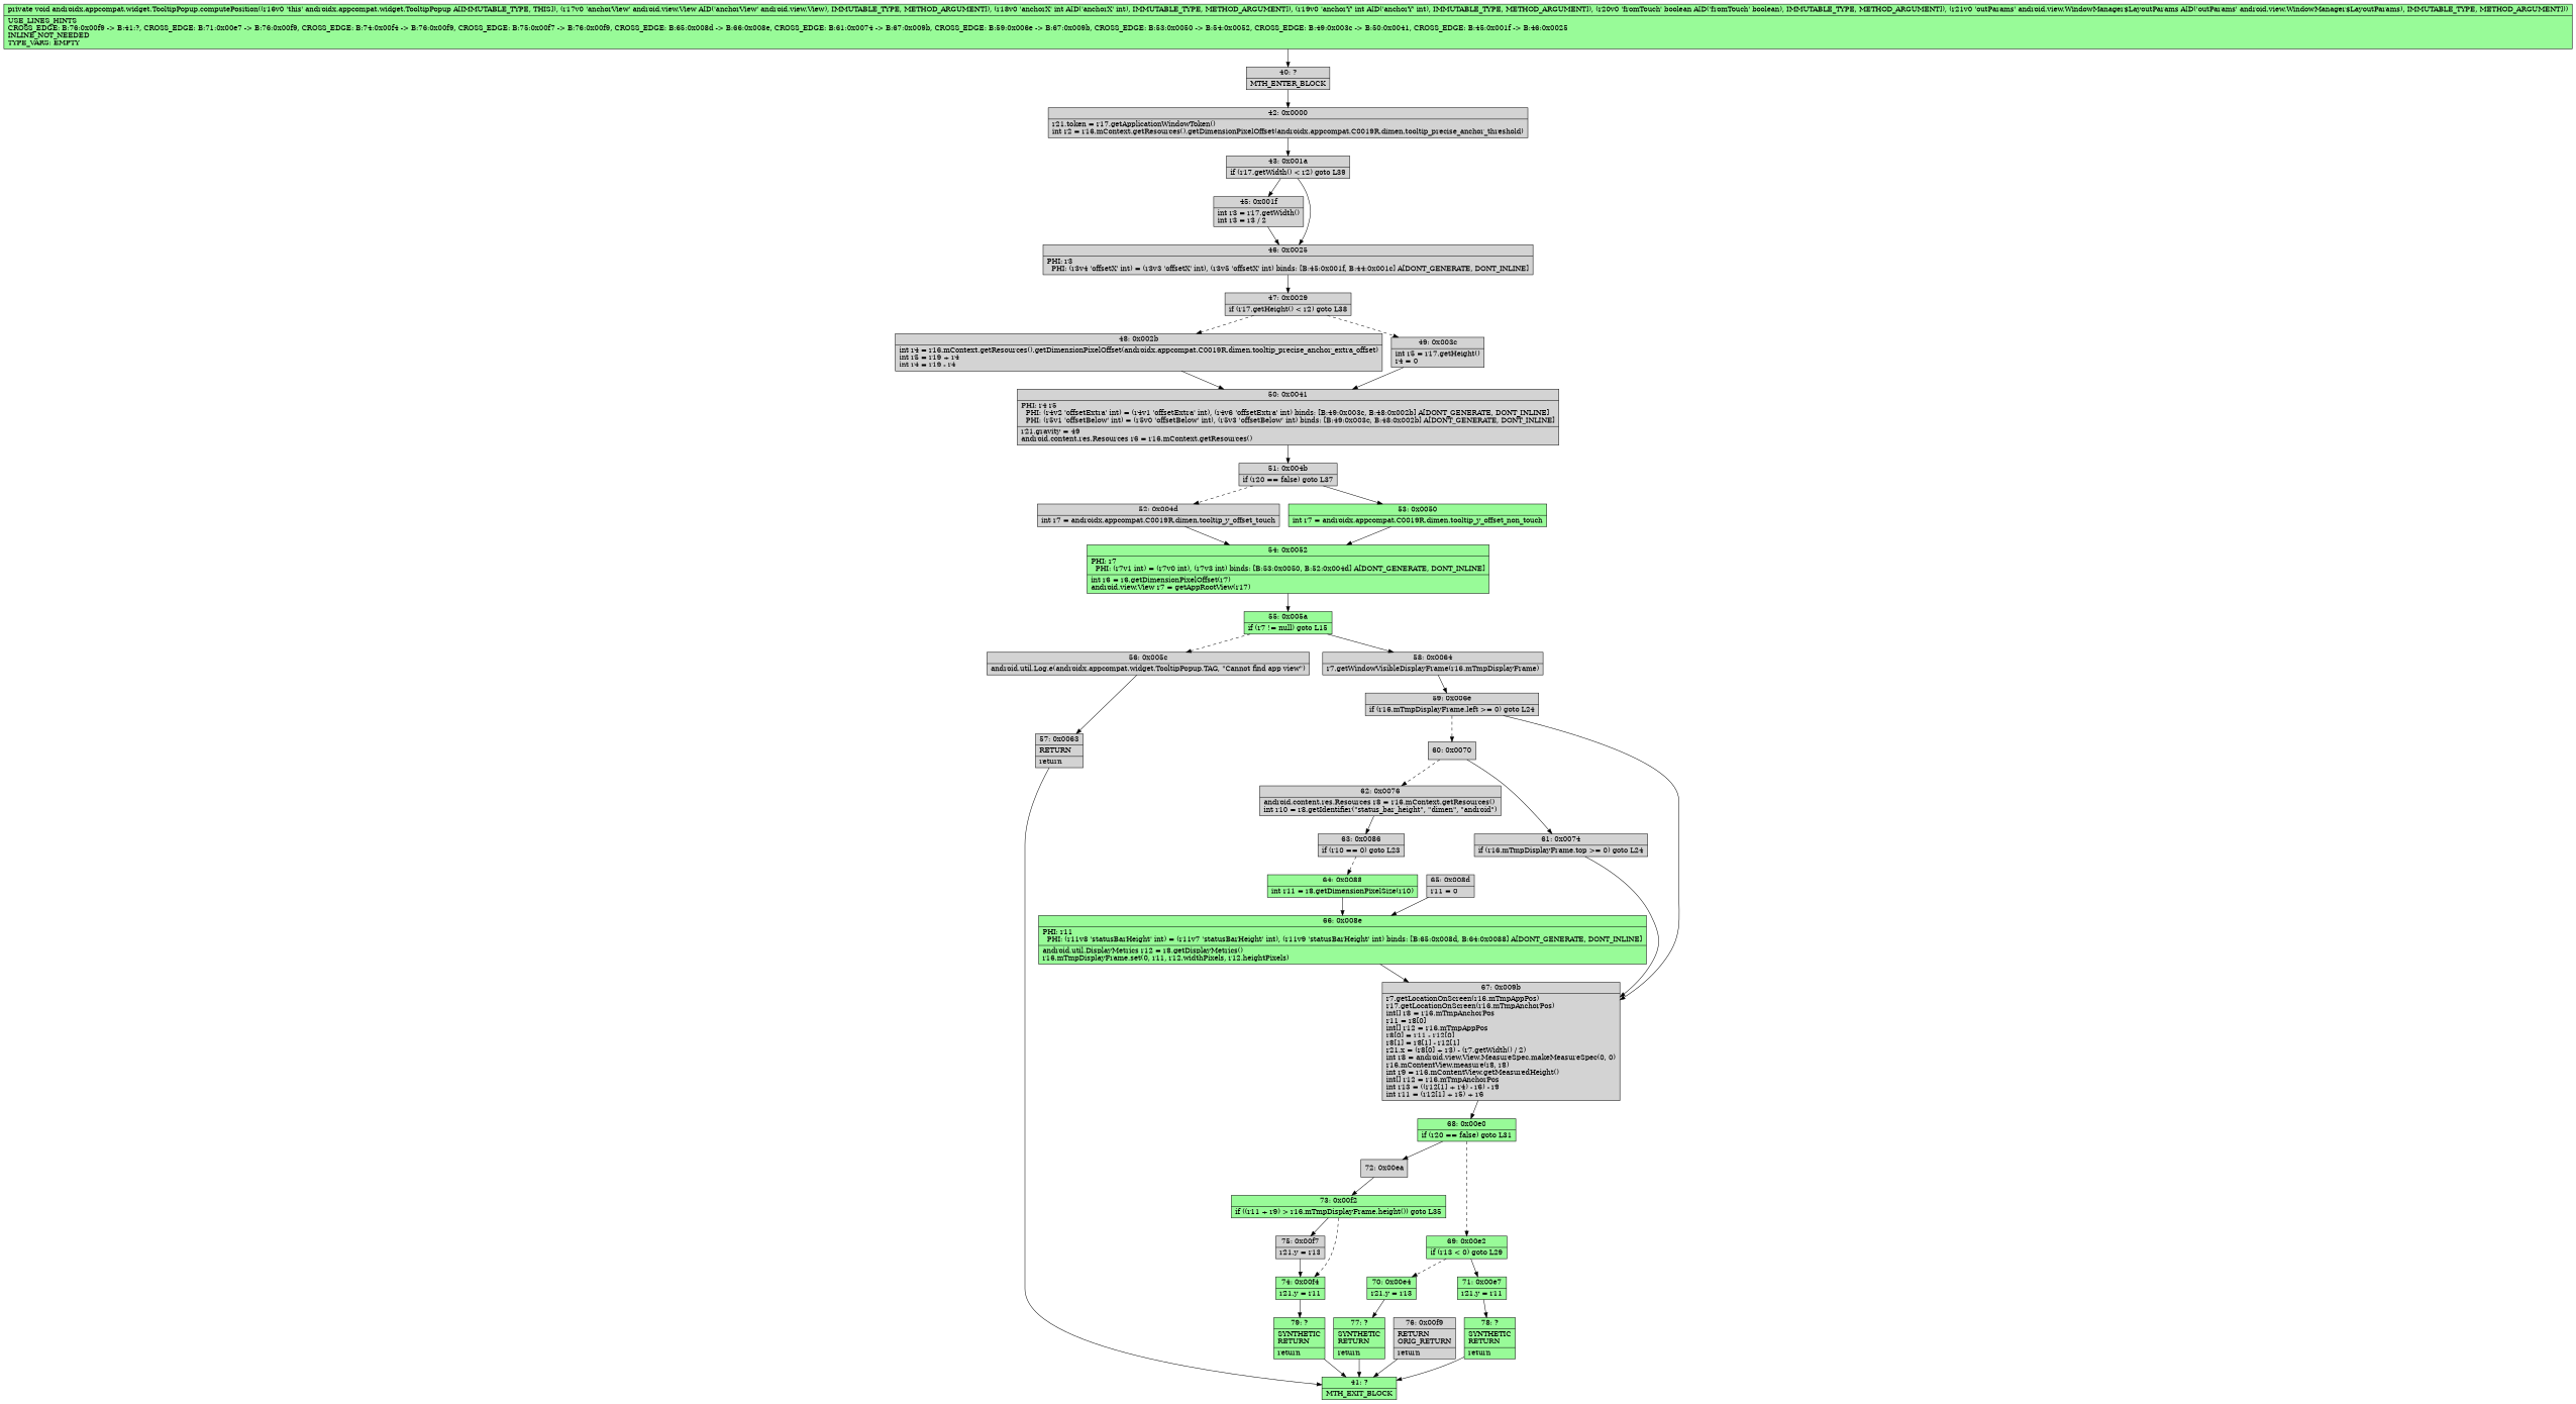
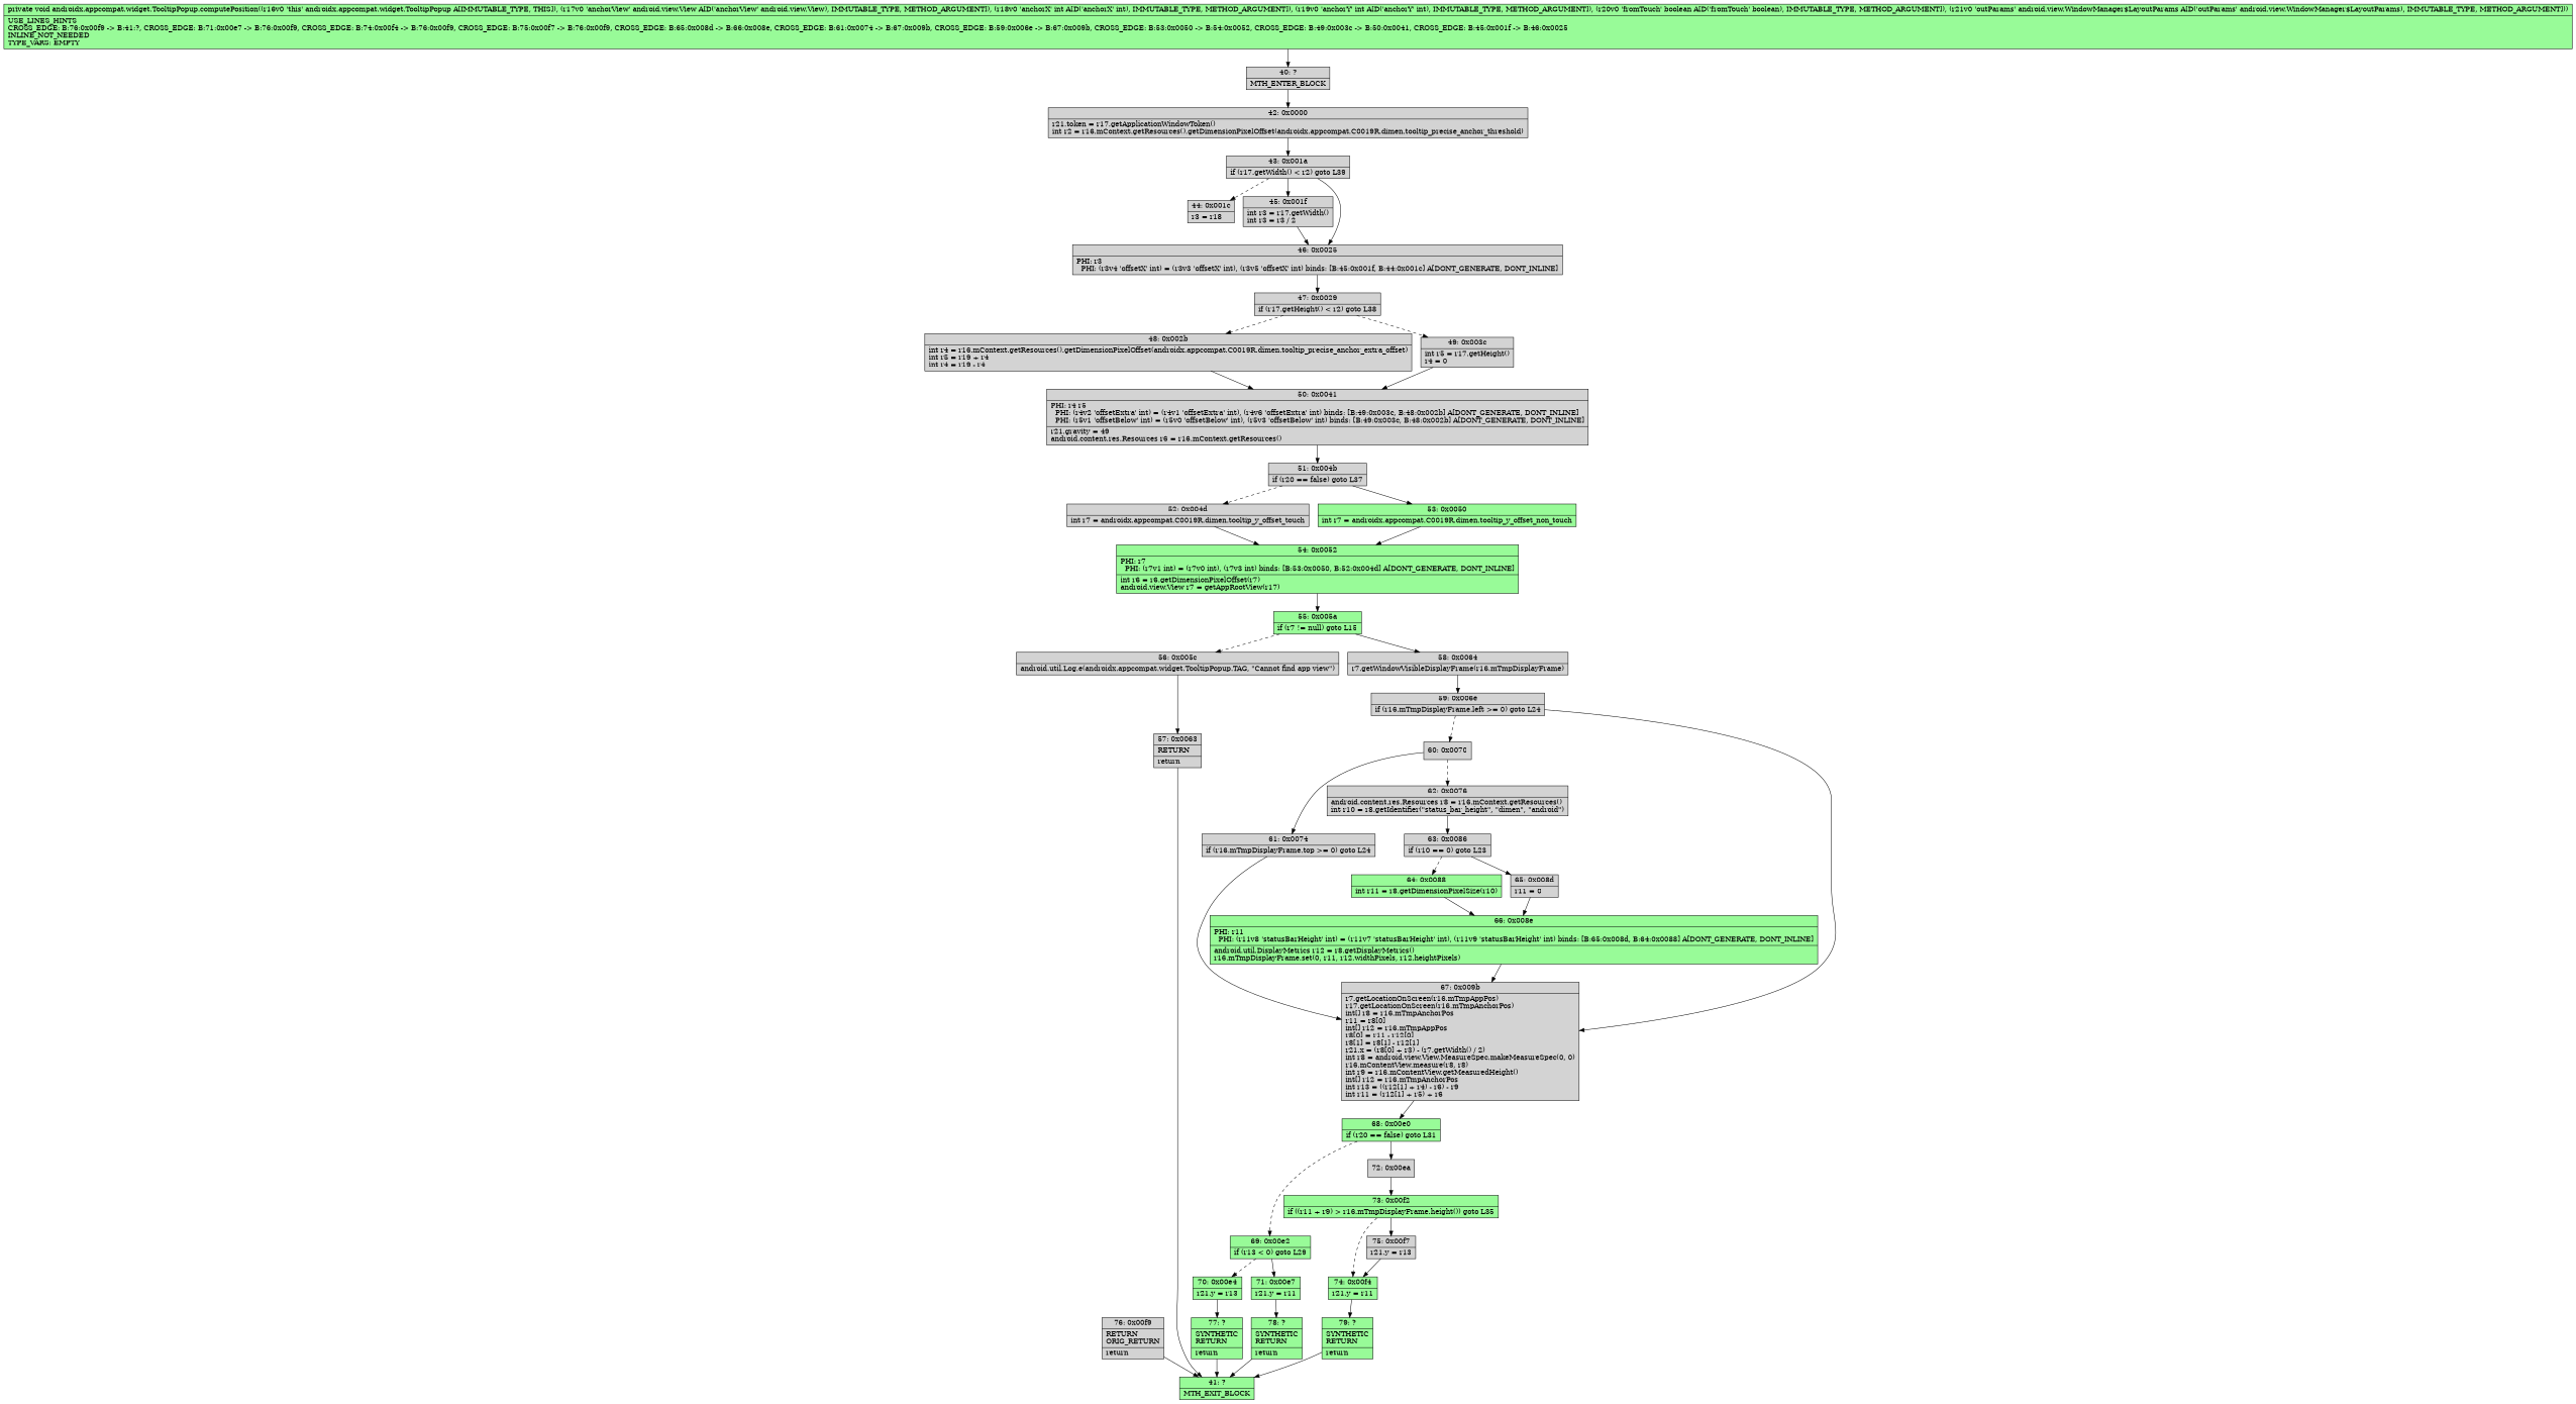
  digraph {
    node [fillcolor=lightgrey shape=record style=filled]
    n1 [label="{40\:\ ?|MTH_ENTER_BLOCK\l}"]
    n2 [label="{42\:\ 0x0000|r21.token = r17.getApplicationWindowToken()\lint r2 = r16.mContext.getResources().getDimensionPixelOffset(androidx.appcompat.C0019R.dimen.tooltip_precise_anchor_threshold)\l}"]
    n3 [label="{43\:\ 0x001a|if (r17.getWidth() \< r2) goto L39\l}"]
+   n4 [label="{44\:\ 0x001c|r3 = r18\l}"]
    n5 [label="{45\:\ 0x001f|int r3 = r17.getWidth()\lint r3 = r3 \/ 2\l}"]
    n6 [label="{46\:\ 0x0025|PHI: r3 \l  PHI: (r3v4 'offsetX' int) = (r3v3 'offsetX' int), (r3v5 'offsetX' int) binds: [B:45:0x001f, B:44:0x001c] A[DONT_GENERATE, DONT_INLINE]\l}"]
    n7 [label="{47\:\ 0x0029|if (r17.getHeight() \< r2) goto L38\l}"]
    n8 [label="{48\:\ 0x002b|int r4 = r16.mContext.getResources().getDimensionPixelOffset(androidx.appcompat.C0019R.dimen.tooltip_precise_anchor_extra_offset)\lint r5 = r19 + r4\lint r4 = r19 \- r4\l}"]
    n9 [label="{49\:\ 0x003c|int r5 = r17.getHeight()\lr4 = 0\l}"]
    n10 [label="{50\:\ 0x0041|PHI: r4 r5 \l  PHI: (r4v2 'offsetExtra' int) = (r4v1 'offsetExtra' int), (r4v6 'offsetExtra' int) binds: [B:49:0x003c, B:48:0x002b] A[DONT_GENERATE, DONT_INLINE]\l  PHI: (r5v1 'offsetBelow' int) = (r5v0 'offsetBelow' int), (r5v3 'offsetBelow' int) binds: [B:49:0x003c, B:48:0x002b] A[DONT_GENERATE, DONT_INLINE]\l|r21.gravity = 49\landroid.content.res.Resources r6 = r16.mContext.getResources()\l}"]
    n11 [label="{51\:\ 0x004b|if (r20 == false) goto L37\l}"]
    n12 [label="{52\:\ 0x004d|int r7 = androidx.appcompat.C0019R.dimen.tooltip_y_offset_touch\l}"]
    n13 [fillcolor=palegreen label="{53\:\ 0x0050|int r7 = androidx.appcompat.C0019R.dimen.tooltip_y_offset_non_touch\l}"]
    n14 [fillcolor=palegreen label="{54\:\ 0x0052|PHI: r7 \l  PHI: (r7v1 int) = (r7v0 int), (r7v3 int) binds: [B:53:0x0050, B:52:0x004d] A[DONT_GENERATE, DONT_INLINE]\l|int r6 = r6.getDimensionPixelOffset(r7)\landroid.view.View r7 = getAppRootView(r17)\l}"]
    n15 [fillcolor=palegreen label="{55\:\ 0x005a|if (r7 != null) goto L15\l}"]
    n16 [label="{56\:\ 0x005c|android.util.Log.e(androidx.appcompat.widget.TooltipPopup.TAG, \"Cannot find app view\")\l}"]
    n17 [label="{58\:\ 0x0064|r7.getWindowVisibleDisplayFrame(r16.mTmpDisplayFrame)\l}"]
    n18 [label="{57\:\ 0x0063|RETURN\l|return\l}"]
    n19 [label="{59\:\ 0x006e|if (r16.mTmpDisplayFrame.left \>= 0) goto L24\l}"]
    n20 [fillcolor=palegreen label="{41\:\ ?|MTH_EXIT_BLOCK\l}"]
    n21 [label="{60\:\ 0x0070}"]
    n22 [label="{67\:\ 0x009b|r7.getLocationOnScreen(r16.mTmpAppPos)\lr17.getLocationOnScreen(r16.mTmpAnchorPos)\lint[] r8 = r16.mTmpAnchorPos\lr11 = r8[0]\lint[] r12 = r16.mTmpAppPos\lr8[0] = r11 \- r12[0]\lr8[1] = r8[1] \- r12[1]\lr21.x = (r8[0] + r3) \- (r7.getWidth() \/ 2)\lint r8 = android.view.View.MeasureSpec.makeMeasureSpec(0, 0)\lr16.mContentView.measure(r8, r8)\lint r9 = r16.mContentView.getMeasuredHeight()\lint[] r12 = r16.mTmpAnchorPos\lint r13 = ((r12[1] + r4) \- r6) \- r9\lint r11 = (r12[1] + r5) + r6\l}"]
    n23 [label="{61\:\ 0x0074|if (r16.mTmpDisplayFrame.top \>= 0) goto L24\l}"]
    n24 [label="{62\:\ 0x0076|android.content.res.Resources r8 = r16.mContext.getResources()\lint r10 = r8.getIdentifier(\"status_bar_height\", \"dimen\", \"android\")\l}"]
    n25 [fillcolor=palegreen label="{68\:\ 0x00e0|if (r20 == false) goto L31\l}"]
    n26 [label="{63\:\ 0x0086|if (r10 == 0) goto L23\l}"]
    n27 [fillcolor=palegreen label="{64\:\ 0x0088|int r11 = r8.getDimensionPixelSize(r10)\l}"]
    n28 [label="{65\:\ 0x008d|r11 = 0\l}"]
    n29 [fillcolor=palegreen label="{66\:\ 0x008e|PHI: r11 \l  PHI: (r11v8 'statusBarHeight' int) = (r11v7 'statusBarHeight' int), (r11v9 'statusBarHeight' int) binds: [B:65:0x008d, B:64:0x0088] A[DONT_GENERATE, DONT_INLINE]\l|android.util.DisplayMetrics r12 = r8.getDisplayMetrics()\lr16.mTmpDisplayFrame.set(0, r11, r12.widthPixels, r12.heightPixels)\l}"]
    n30 [fillcolor=palegreen label="{69\:\ 0x00e2|if (r13 \< 0) goto L29\l}"]
    n31 [label="{72\:\ 0x00ea}"]
    n32 [fillcolor=palegreen label="{70\:\ 0x00e4|r21.y = r13\l}"]
    n33 [fillcolor=palegreen label="{71\:\ 0x00e7|r21.y = r11\l}"]
    n34 [fillcolor=palegreen label="{73\:\ 0x00f2|if ((r11 + r9) \> r16.mTmpDisplayFrame.height()) goto L35\l}"]
    n35 [fillcolor=palegreen label="{77\:\ ?|SYNTHETIC\lRETURN\l|return\l}"]
    n36 [fillcolor=palegreen label="{78\:\ ?|SYNTHETIC\lRETURN\l|return\l}"]
    n37 [fillcolor=palegreen label="{74\:\ 0x00f4|r21.y = r11\l}"]
    n38 [label="{75\:\ 0x00f7|r21.y = r13\l}"]
    n39 [fillcolor=palegreen label="{79\:\ ?|SYNTHETIC\lRETURN\l|return\l}"]
    n40 [label="{76\:\ 0x00f9|RETURN\lORIG_RETURN\l|return\l}"]
    n41 [fillcolor=palegreen label="{private void androidx.appcompat.widget.TooltipPopup.computePosition((r16v0 'this' androidx.appcompat.widget.TooltipPopup A[IMMUTABLE_TYPE, THIS]), (r17v0 'anchorView' android.view.View A[D('anchorView' android.view.View), IMMUTABLE_TYPE, METHOD_ARGUMENT]), (r18v0 'anchorX' int A[D('anchorX' int), IMMUTABLE_TYPE, METHOD_ARGUMENT]), (r19v0 'anchorY' int A[D('anchorY' int), IMMUTABLE_TYPE, METHOD_ARGUMENT]), (r20v0 'fromTouch' boolean A[D('fromTouch' boolean), IMMUTABLE_TYPE, METHOD_ARGUMENT]), (r21v0 'outParams' android.view.WindowManager$LayoutParams A[D('outParams' android.view.WindowManager$LayoutParams), IMMUTABLE_TYPE, METHOD_ARGUMENT]))  | USE_LINES_HINTS\lCROSS_EDGE: B:76:0x00f9 \-\> B:41:?, CROSS_EDGE: B:71:0x00e7 \-\> B:76:0x00f9, CROSS_EDGE: B:74:0x00f4 \-\> B:76:0x00f9, CROSS_EDGE: B:75:0x00f7 \-\> B:76:0x00f9, CROSS_EDGE: B:65:0x008d \-\> B:66:0x008e, CROSS_EDGE: B:61:0x0074 \-\> B:67:0x009b, CROSS_EDGE: B:59:0x006e \-\> B:67:0x009b, CROSS_EDGE: B:53:0x0050 \-\> B:54:0x0052, CROSS_EDGE: B:49:0x003c \-\> B:50:0x0041, CROSS_EDGE: B:45:0x001f \-\> B:46:0x0025\lINLINE_NOT_NEEDED\lTYPE_VARS: EMPTY\l}"]
    n1 -> n2
    n2 -> n3
+   n3 -> n4 [style=dashed]
    n3 -> n5
    n3 -> n6
    n5 -> n6
    n6 -> n7
    n7 -> n8 [style=dashed]
    n7 -> n9 [style=dashed]
    n8 -> n10
    n9 -> n10
    n10 -> n11
    n11 -> n12 [style=dashed]
    n11 -> n13
    n12 -> n14
    n13 -> n14
    n14 -> n15
    n15 -> n16 [style=dashed]
    n15 -> n17
    n16 -> n18
    n17 -> n19
    n18 -> n20
    n19 -> n21 [style=dashed]
    n19 -> n22
    n21 -> n23
    n21 -> n24 [style=dashed]
    n22 -> n25
    n23 -> n22
    n24 -> n26
    n25 -> n30 [style=dashed]
    n25 -> n31
    n26 -> n27 [style=dashed]
+   n26 -> n28
    n27 -> n29
    n28 -> n29
    n29 -> n22
    n30 -> n32 [style=dashed]
    n30 -> n33
    n31 -> n34
    n32 -> n35
    n33 -> n36
    n34 -> n37 [style=dashed]
    n34 -> n38
    n35 -> n20
    n36 -> n20
    n37 -> n39
    n38 -> n37
    n39 -> n20
    n40 -> n20
    n41 -> n1
  }
